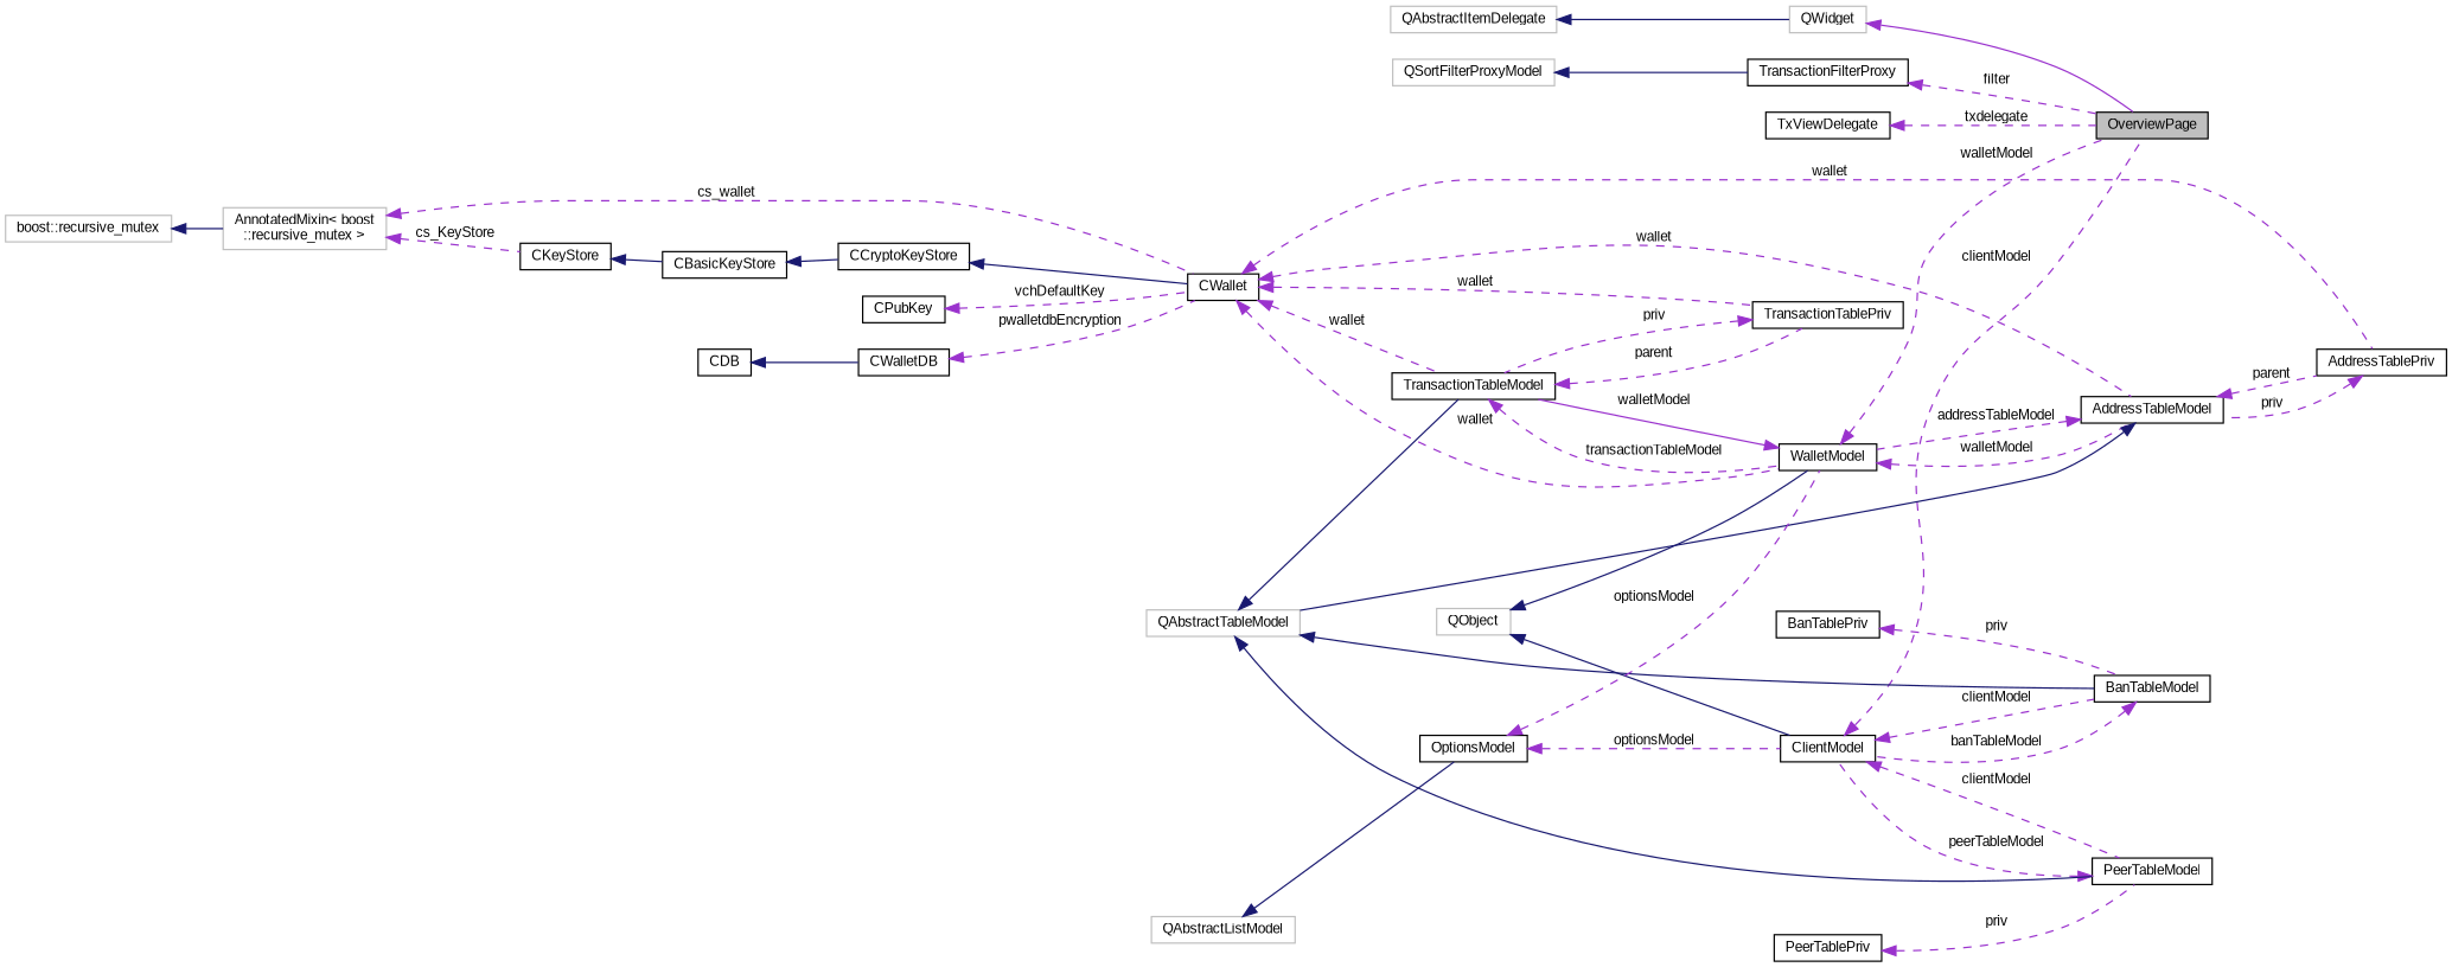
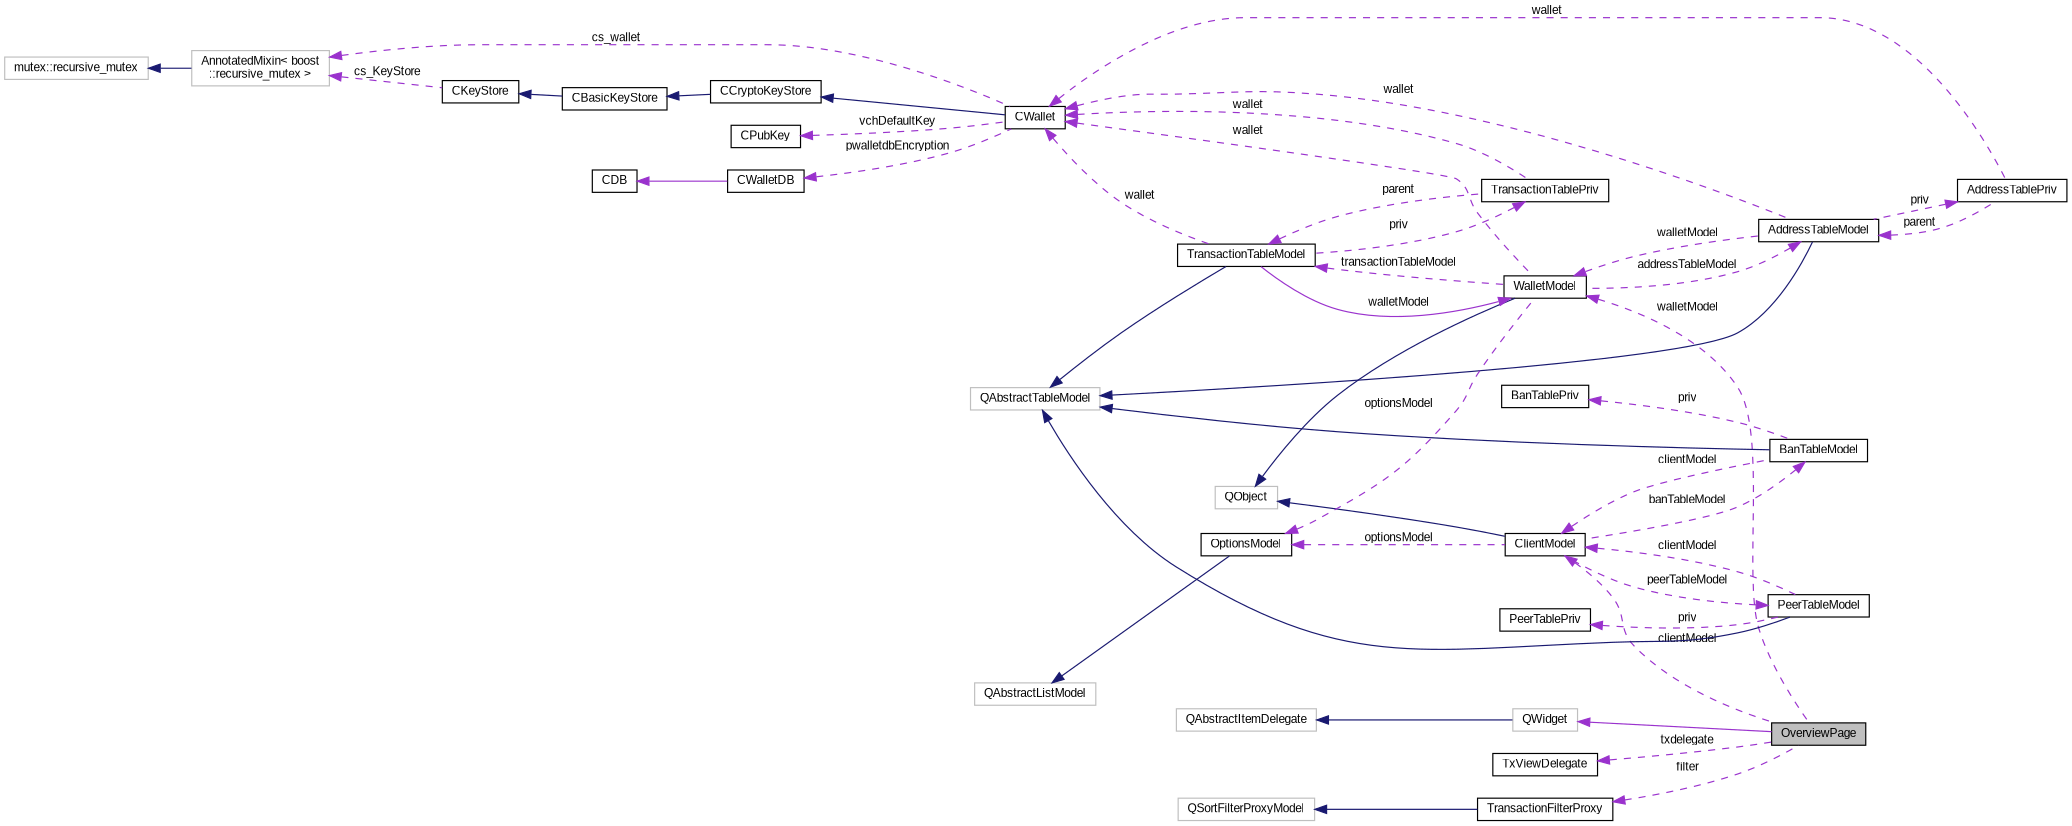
  digraph {
    fontname="Liberation Sans"
    rankdir=LR
    node [color=black fillcolor=white fontname="Liberation Sans" fontsize=10 shape=record style=filled]
    edge [color=darkorchid3 dir=back fontname="Liberation Sans" fontsize=10 labelfontname=Helvetica labelfontsize=10 style=dashed]
    n1 [fillcolor=grey75 fontcolor=black height=0.2 label=OverviewPage width=0.4]
    n2 [color=grey75 height=0.2 label=QWidget width=0.4]
    n3 [height=0.2 label=TransactionFilterProxy width=0.4]
    n4 [color=grey75 height=0.2 label=QSortFilterProxyModel width=0.4]
    n5 [height=0.2 label=ClientModel width=0.4]
    n6 [height=0.2 label=PeerTableModel width=0.4]
    n7 [height=0.2 label=BanTableModel width=0.4]
    n8 [color=grey75 height=0.2 label=QObject width=0.4]
    n9 [height=0.2 label=WalletModel width=0.4]
    n10 [height=0.2 label=TransactionTableModel width=0.4]
    n11 [height=0.2 label=AddressTableModel width=0.4]
    n12 [color=grey75 height=0.2 label=QAbstractTableModel width=0.4]
    n13 [height=0.2 label=TransactionTablePriv width=0.4]
    n14 [height=0.2 label=AddressTablePriv width=0.4]
    n15 [height=0.2 label=PeerTablePriv width=0.4]
    n16 [height=0.2 label=BanTablePriv width=0.4]
    n17 [height=0.2 label=OptionsModel width=0.4]
    n18 [color=grey75 height=0.2 label=QAbstractListModel width=0.4]
    n19 [height=0.2 label=CWallet width=0.4]
    n20 [height=0.2 label=CCryptoKeyStore width=0.4]
    n21 [height=0.2 label=CBasicKeyStore width=0.4]
    n22 [height=0.2 label=CKeyStore width=0.4]
    n23 [color=grey75 height=0.2 label="AnnotatedMixin\< boost\l::recursive_mutex \>" width=0.4]
-   n24 [color=grey75 height=0.2 label="boost::recursive_mutex" width=0.4]
+   n24 [color=grey75 height=0.2 label="mutex::recursive_mutex" width=0.4]
    n25 [height=0.2 label=CPubKey width=0.4]
    n26 [height=0.2 label=CWalletDB width=0.4]
    n27 [height=0.2 label=CDB width=0.4]
    n28 [height=0.2 label=TxViewDelegate width=0.4]
    n29 [color=grey75 height=0.2 label=QAbstractItemDelegate width=0.4]
    n2 -> n1 [style=solid]
    n3 -> n1 [label=" filter"]
    n4 -> n3 [color=midnightblue style=solid]
    n5 -> n1 [label=" clientModel"]
    n5 -> n6 [label=" clientModel"]
    n5 -> n7 [label=" clientModel"]
    n6 -> n5 [label=" peerTableModel"]
    n7 -> n5 [label=" banTableModel"]
    n8 -> n5 [color=midnightblue style=solid]
    n8 -> n9 [color=midnightblue style=solid]
    n9 -> n1 [label=" walletModel"]
    n9 -> n10 [label=" walletModel" style=solid]
    n9 -> n11 [label=" walletModel"]
    n10 -> n9 [label=" transactionTableModel"]
    n10 -> n13 [label=" parent"]
    n11 -> n9 [label=" addressTableModel"]
    n11 -> n14 [label=" parent"]
    n12 -> n6 [color=midnightblue style=solid]
    n12 -> n7 [color=midnightblue style=solid]
    n12 -> n10 [color=midnightblue style=solid]
-   n11 -> n12 [color=midnightblue style=solid]
+   n12 -> n11 [color=midnightblue style=solid]
    n13 -> n10 [label=" priv"]
    n14 -> n11 [label=" priv"]
    n15 -> n6 [label=" priv"]
    n16 -> n7 [label=" priv"]
    n17 -> n5 [label=" optionsModel"]
    n17 -> n9 [label=" optionsModel"]
    n18 -> n17 [color=midnightblue style=solid]
    n19 -> n9 [label=" wallet"]
    n19 -> n10 [label=" wallet"]
    n19 -> n11 [label=" wallet"]
    n19 -> n13 [label=" wallet"]
    n19 -> n14 [label=" wallet"]
    n20 -> n19 [color=midnightblue style=solid]
    n21 -> n20 [color=midnightblue style=solid]
    n22 -> n21 [color=midnightblue style=solid]
    n23 -> n19 [label=" cs_wallet"]
    n23 -> n22 [label=" cs_KeyStore"]
    n24 -> n23 [color=midnightblue style=solid]
    n25 -> n19 [label=" vchDefaultKey"]
    n26 -> n19 [label=" pwalletdbEncryption"]
-   n27 -> n26 [color=midnightblue style=solid]
+   n27 -> n26 [style=solid]
    n28 -> n1 [label=" txdelegate"]
    n29 -> n2 [color=midnightblue style=solid]
  }
